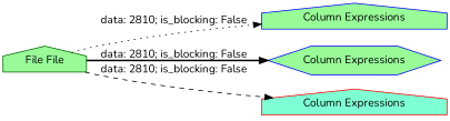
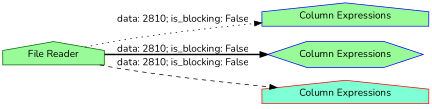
  digraph {
    rankdir=LR
    fontname=Nunito
    node [style=filled fillcolor=palegreen color=blue shape=house fontname=Nunito]
    edge [fontname=Nunito]
    n1 [label="Column Expressions"]
    n2 [label="Column Expressions" shape=hexagon]
-   n3 [label="File File" color=darkgreen]
+   n3 [label="File Reader" color=darkgreen]
    n4 [label="Column Expressions" fillcolor=aquamarine color=red]
    n3 -> n1 [label="data: 2810; is_blocking: False" style=dotted]
    n3 -> n2 [label="data: 2810; is_blocking: False" style=bold]
    n3 -> n4 [label="data: 2810; is_blocking: False" style=dashed]
  }
